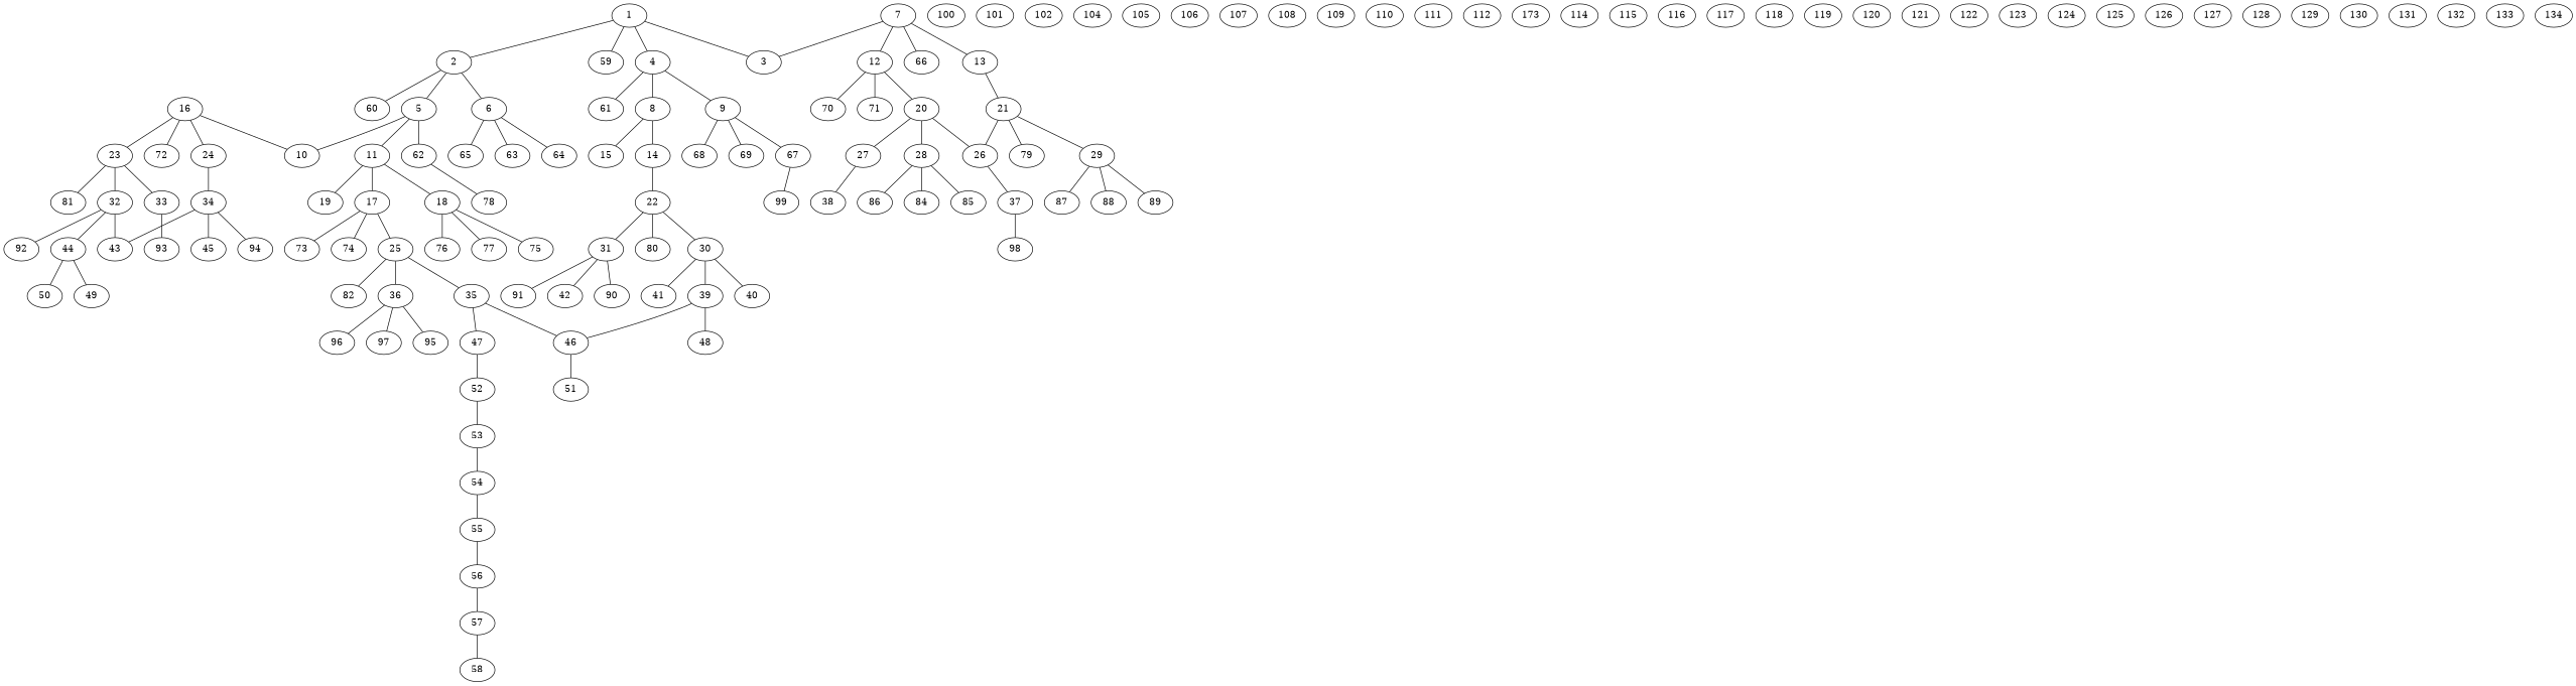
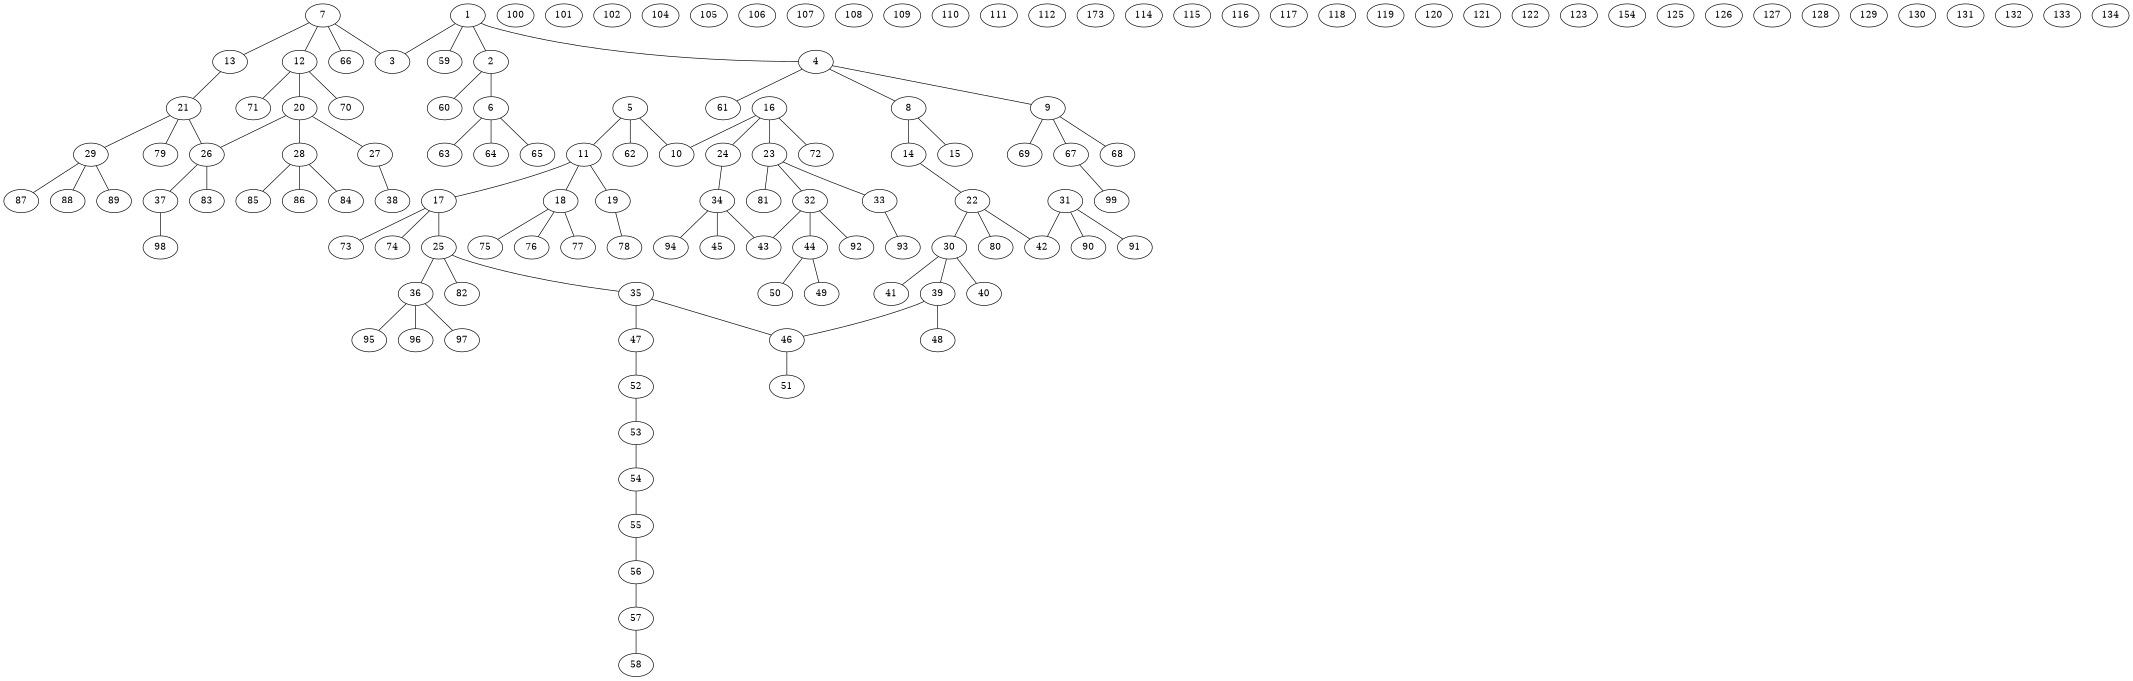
  graph {
    node [chem=H]
    edge [valence=1]
    1 [chem=C]
    2 [chem=C]
    3 [chem=O]
    4 [chem=C]
    59
    5 [chem=C]
    6 [chem=C]
    60
    8 [chem=C]
    9 [chem=C]
    61
    10 [chem=O]
    11 [chem=C]
    62
    63
    64
    65
    14 [chem=O]
    15 [chem=O]
    67
    68
    69
    17 [chem=C]
    18 [chem=C]
    19 [chem=O]
    22 [chem=C]
    99
    25 [chem=C]
    73
    74
    75
    76
    77
    78
    7 [chem=C]
    12 [chem=C]
    13 [chem=O]
    66
    20 [chem=C]
    70
    71
    21 [chem=C]
    26 [chem=C]
    27 [chem=O]
    28 [chem=C]
    29 [chem=C]
    79
    30 [chem=C]
    31 [chem=C]
    80
    35 [chem=C]
    36 [chem=C]
    82
    37 [chem=O]
+   83
    38 [chem=C]
    84
    85
    86
    87
    88
    89
    39 [chem=C]
    40 [chem=C]
    41 [chem=O]
    42 [chem=C]
    90
    91
    16 [chem=C]
    23 [chem=C]
    24 [chem=O]
    72
    32 [chem=C]
    33 [chem=O]
    81
    34 [chem=C]
    43 [chem=C]
    44 [chem=N]
    92
    93
    45 [chem=C]
    94
    46 [chem=C]
    47 [chem=N]
    95
    96
    97
    98
    48 [chem=O]
    49 [chem=C]
    50 [chem=C]
    51 [chem=C]
    52 [chem=O]
    53 [chem=C]
    54 [chem=O]
    55 [chem=C]
    56 [chem=C]
    57 [chem=O]
    58 [chem=C]
    100
    101
    102
    104
    105
    106
    107
    108
    109
    110
    111
    112
    n112 [label=173]
    114
    115
    116
    117
    118
    119
    120
    121
    122
    123
-   124
+   124 [label=154]
    125
    126
    127
    128
    129
    130
    131
    132
    133
    134
    1 -- 2
    1 -- 3
    1 -- 4
    1 -- 59
-   2 -- 5
    2 -- 6
    2 -- 60
    4 -- 8
    4 -- 9
    4 -- 61
    5 -- 10
    5 -- 11
    5 -- 62
    6 -- 63
    6 -- 64
    6 -- 65
    8 -- 14
    8 -- 15 [valence=2]
    9 -- 67
    9 -- 68
    9 -- 69
    11 -- 17
    11 -- 18
    11 -- 19
    14 -- 22
    67 -- 99
    17 -- 25
    17 -- 73
    17 -- 74
    18 -- 75
    18 -- 76
    18 -- 77
-   62 -- 78
+   19 -- 78
    22 -- 30
-   22 -- 31
+   22 -- 42
    22 -- 80
    25 -- 35
    25 -- 36
    25 -- 82
    7 -- 3
    7 -- 12
    7 -- 13
    7 -- 66
    12 -- 20
    12 -- 70
    12 -- 71
    13 -- 21
    20 -- 26
    20 -- 27
    20 -- 28
    21 -- 26
    21 -- 29
    21 -- 79
    26 -- 37
+   26 -- 83
    27 -- 38
    28 -- 84
    28 -- 85
    28 -- 86
    29 -- 87
    29 -- 88
    29 -- 89
    30 -- 39
    30 -- 40
    30 -- 41
    31 -- 42
    31 -- 90
    31 -- 91
    35 -- 46
    35 -- 47 [valence=2]
    36 -- 95
    36 -- 96
    36 -- 97
    37 -- 98
    39 -- 46
    39 -- 48
    16 -- 10
    16 -- 23
    16 -- 24
    16 -- 72
    23 -- 32
    23 -- 33
    23 -- 81
    24 -- 34
    32 -- 43
    32 -- 44
    32 -- 92
    33 -- 93
    34 -- 43
    34 -- 45
    34 -- 94
    44 -- 49
    44 -- 50
    46 -- 51
    47 -- 52
    52 -- 53
    53 -- 54
    54 -- 55
    55 -- 56
    56 -- 57
    57 -- 58
  }
